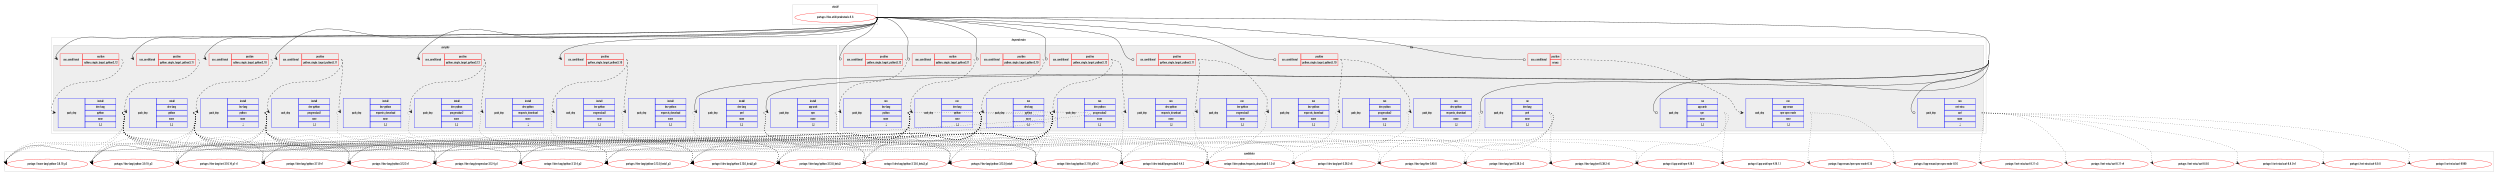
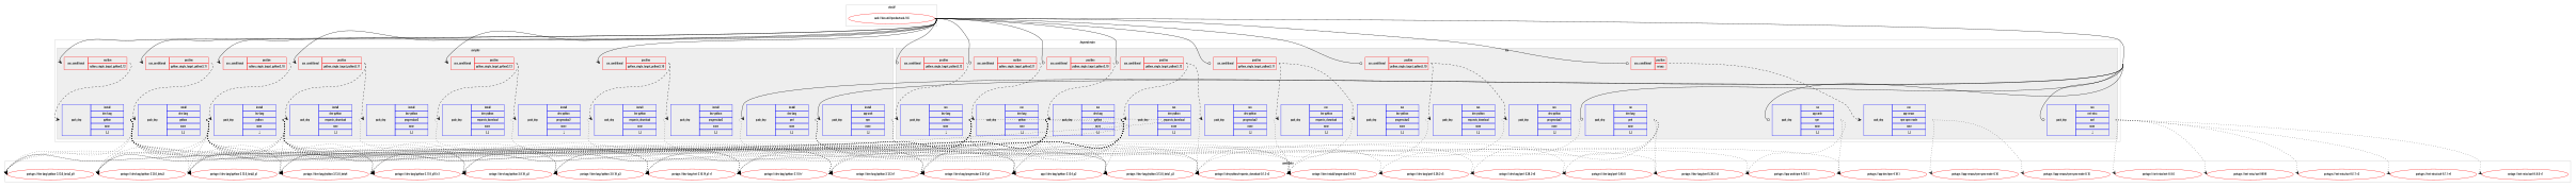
  digraph {
    compound=true
    concentrate=true
    fontname=Oswald
    fontsize=10
    newrank=true
    rankdir=TB
    ranksep=1.5
    node [color=red fontname=Oswald fontsize=10 shape=none]
    edge [arrowhead=vee fontname=Oswald headport=w style=dotted tailport=e weight=100]
-   n1 [label="portage://dev-util/rpmdevtools-9.6" width=4 shape=""]
+   n1 [label="pack://dev-util/rpmdevtools-9.6" width=4 shape=""]
    n2 [color=blue label=<<TABLE BORDER="0" CELLBORDER="1" CELLSPACING="0" CELLPADDING="4" WIDTH="220"><TR><TD ROWSPAN="6" CELLPADDING="30">pack_dep</TD></TR><TR><TD WIDTH="110">install</TD></TR><TR><TD>dev-lang</TD></TR><TR><TD>python</TD></TR><TR><TD>none</TD></TR><TR><TD>[,,]</TD></TR></TABLE>>]
    n3 [label=<<TABLE BORDER="0" CELLBORDER="1" CELLSPACING="0" CELLPADDING="4"><TR><TD ROWSPAN="3" CELLPADDING="10">use_conditional</TD></TR><TR><TD>positive</TD></TR><TR><TD>python_single_target_python3_10</TD></TR></TABLE>>]
    n4 [color=blue label=<<TABLE BORDER="0" CELLBORDER="1" CELLSPACING="0" CELLPADDING="4" WIDTH="220"><TR><TD ROWSPAN="6" CELLPADDING="30">pack_dep</TD></TR><TR><TD WIDTH="110">install</TD></TR><TR><TD>dev-python</TD></TR><TR><TD>progressbar2</TD></TR><TR><TD>none</TD></TR><TR><TD>[,,]</TD></TR></TABLE>>]
    n5 [color=blue label=<<TABLE BORDER="0" CELLBORDER="1" CELLSPACING="0" CELLPADDING="4" WIDTH="220"><TR><TD ROWSPAN="6" CELLPADDING="30">pack_dep</TD></TR><TR><TD WIDTH="110">install</TD></TR><TR><TD>dev-python</TD></TR><TR><TD>requests_download</TD></TR><TR><TD>none</TD></TR><TR><TD>[,,]</TD></TR></TABLE>>]
    n6 [label=<<TABLE BORDER="0" CELLBORDER="1" CELLSPACING="0" CELLPADDING="4"><TR><TD ROWSPAN="3" CELLPADDING="10">use_conditional</TD></TR><TR><TD>positive</TD></TR><TR><TD>python_single_target_python3_10</TD></TR></TABLE>>]
    n7 [color=blue label=<<TABLE BORDER="0" CELLBORDER="1" CELLSPACING="0" CELLPADDING="4" WIDTH="220"><TR><TD ROWSPAN="6" CELLPADDING="30">pack_dep</TD></TR><TR><TD WIDTH="110">install</TD></TR><TR><TD>dev-lang</TD></TR><TR><TD>python</TD></TR><TR><TD>none</TD></TR><TR><TD>[,,]</TD></TR></TABLE>>]
    n8 [label=<<TABLE BORDER="0" CELLBORDER="1" CELLSPACING="0" CELLPADDING="4"><TR><TD ROWSPAN="3" CELLPADDING="10">use_conditional</TD></TR><TR><TD>positive</TD></TR><TR><TD>python_single_target_python3_11</TD></TR></TABLE>>]
    n9 [color=blue label=<<TABLE BORDER="0" CELLBORDER="1" CELLSPACING="0" CELLPADDING="4" WIDTH="220"><TR><TD ROWSPAN="6" CELLPADDING="30">pack_dep</TD></TR><TR><TD WIDTH="110">install</TD></TR><TR><TD>dev-python</TD></TR><TR><TD>progressbar2</TD></TR><TR><TD>none</TD></TR><TR><TD>[,,]</TD></TR></TABLE>>]
    n10 [color=blue label=<<TABLE BORDER="0" CELLBORDER="1" CELLSPACING="0" CELLPADDING="4" WIDTH="220"><TR><TD ROWSPAN="6" CELLPADDING="30">pack_dep</TD></TR><TR><TD WIDTH="110">install</TD></TR><TR><TD>dev-python</TD></TR><TR><TD>requests_download</TD></TR><TR><TD>none</TD></TR><TR><TD>[,,]</TD></TR></TABLE>>]
    n11 [label=<<TABLE BORDER="0" CELLBORDER="1" CELLSPACING="0" CELLPADDING="4"><TR><TD ROWSPAN="3" CELLPADDING="10">use_conditional</TD></TR><TR><TD>positive</TD></TR><TR><TD>python_single_target_python3_12</TD></TR></TABLE>>]
    n12 [color=blue label=<<TABLE BORDER="0" CELLBORDER="1" CELLSPACING="0" CELLPADDING="4" WIDTH="220"><TR><TD ROWSPAN="6" CELLPADDING="30">pack_dep</TD></TR><TR><TD WIDTH="110">install</TD></TR><TR><TD>dev-python</TD></TR><TR><TD>progressbar2</TD></TR><TR><TD>none</TD></TR><TR><TD>[,,]</TD></TR></TABLE>>]
    n13 [color=blue label=<<TABLE BORDER="0" CELLBORDER="1" CELLSPACING="0" CELLPADDING="4" WIDTH="220"><TR><TD ROWSPAN="6" CELLPADDING="30">pack_dep</TD></TR><TR><TD WIDTH="110">install</TD></TR><TR><TD>dev-python</TD></TR><TR><TD>requests_download</TD></TR><TR><TD>none</TD></TR><TR><TD>[,,]</TD></TR></TABLE>>]
    n14 [label=<<TABLE BORDER="0" CELLBORDER="1" CELLSPACING="0" CELLPADDING="4"><TR><TD ROWSPAN="3" CELLPADDING="10">use_conditional</TD></TR><TR><TD>positive</TD></TR><TR><TD>python_single_target_python3_11</TD></TR></TABLE>>]
    n15 [color=blue label=<<TABLE BORDER="0" CELLBORDER="1" CELLSPACING="0" CELLPADDING="4" WIDTH="220"><TR><TD ROWSPAN="6" CELLPADDING="30">pack_dep</TD></TR><TR><TD WIDTH="110">install</TD></TR><TR><TD>dev-lang</TD></TR><TR><TD>python</TD></TR><TR><TD>none</TD></TR><TR><TD>[,,]</TD></TR></TABLE>>]
    n16 [label=<<TABLE BORDER="0" CELLBORDER="1" CELLSPACING="0" CELLPADDING="4"><TR><TD ROWSPAN="3" CELLPADDING="10">use_conditional</TD></TR><TR><TD>positive</TD></TR><TR><TD>python_single_target_python3_12</TD></TR></TABLE>>]
    n17 [color=blue label=<<TABLE BORDER="0" CELLBORDER="1" CELLSPACING="0" CELLPADDING="4" WIDTH="220"><TR><TD ROWSPAN="6" CELLPADDING="30">pack_dep</TD></TR><TR><TD WIDTH="110">install</TD></TR><TR><TD>app-arch</TD></TR><TR><TD>rpm</TD></TR><TR><TD>none</TD></TR><TR><TD>[,,]</TD></TR></TABLE>>]
    n18 [color=blue label=<<TABLE BORDER="0" CELLBORDER="1" CELLSPACING="0" CELLPADDING="4" WIDTH="220"><TR><TD ROWSPAN="6" CELLPADDING="30">pack_dep</TD></TR><TR><TD WIDTH="110">install</TD></TR><TR><TD>dev-lang</TD></TR><TR><TD>perl</TD></TR><TR><TD>none</TD></TR><TR><TD>[,,]</TD></TR></TABLE>>]
    n19 [color=blue label=<<TABLE BORDER="0" CELLBORDER="1" CELLSPACING="0" CELLPADDING="4" WIDTH="220"><TR><TD ROWSPAN="6" CELLPADDING="30">pack_dep</TD></TR><TR><TD WIDTH="110">run</TD></TR><TR><TD>app-emacs</TD></TR><TR><TD>rpm-spec-mode</TD></TR><TR><TD>none</TD></TR><TR><TD>[,,]</TD></TR></TABLE>>]
    n20 [label=<<TABLE BORDER="0" CELLBORDER="1" CELLSPACING="0" CELLPADDING="4"><TR><TD ROWSPAN="3" CELLPADDING="10">use_conditional</TD></TR><TR><TD>positive</TD></TR><TR><TD>emacs</TD></TR></TABLE>>]
    n21 [color=blue label=<<TABLE BORDER="0" CELLBORDER="1" CELLSPACING="0" CELLPADDING="4" WIDTH="220"><TR><TD ROWSPAN="6" CELLPADDING="30">pack_dep</TD></TR><TR><TD WIDTH="110">run</TD></TR><TR><TD>dev-lang</TD></TR><TR><TD>python</TD></TR><TR><TD>none</TD></TR><TR><TD>[,,]</TD></TR></TABLE>>]
    n22 [label=<<TABLE BORDER="0" CELLBORDER="1" CELLSPACING="0" CELLPADDING="4"><TR><TD ROWSPAN="3" CELLPADDING="10">use_conditional</TD></TR><TR><TD>positive</TD></TR><TR><TD>python_single_target_python3_10</TD></TR></TABLE>>]
    n23 [color=blue label=<<TABLE BORDER="0" CELLBORDER="1" CELLSPACING="0" CELLPADDING="4" WIDTH="220"><TR><TD ROWSPAN="6" CELLPADDING="30">pack_dep</TD></TR><TR><TD WIDTH="110">run</TD></TR><TR><TD>dev-python</TD></TR><TR><TD>progressbar2</TD></TR><TR><TD>none</TD></TR><TR><TD>[,,]</TD></TR></TABLE>>]
    n24 [color=blue label=<<TABLE BORDER="0" CELLBORDER="1" CELLSPACING="0" CELLPADDING="4" WIDTH="220"><TR><TD ROWSPAN="6" CELLPADDING="30">pack_dep</TD></TR><TR><TD WIDTH="110">run</TD></TR><TR><TD>dev-python</TD></TR><TR><TD>requests_download</TD></TR><TR><TD>none</TD></TR><TR><TD>[,,]</TD></TR></TABLE>>]
    n25 [label=<<TABLE BORDER="0" CELLBORDER="1" CELLSPACING="0" CELLPADDING="4"><TR><TD ROWSPAN="3" CELLPADDING="10">use_conditional</TD></TR><TR><TD>positive</TD></TR><TR><TD>python_single_target_python3_10</TD></TR></TABLE>>]
    n26 [color=blue label=<<TABLE BORDER="0" CELLBORDER="1" CELLSPACING="0" CELLPADDING="4" WIDTH="220"><TR><TD ROWSPAN="6" CELLPADDING="30">pack_dep</TD></TR><TR><TD WIDTH="110">run</TD></TR><TR><TD>dev-lang</TD></TR><TR><TD>python</TD></TR><TR><TD>none</TD></TR><TR><TD>[,,]</TD></TR></TABLE>>]
    n27 [label=<<TABLE BORDER="0" CELLBORDER="1" CELLSPACING="0" CELLPADDING="4"><TR><TD ROWSPAN="3" CELLPADDING="10">use_conditional</TD></TR><TR><TD>positive</TD></TR><TR><TD>python_single_target_python3_11</TD></TR></TABLE>>]
    n28 [color=blue label=<<TABLE BORDER="0" CELLBORDER="1" CELLSPACING="0" CELLPADDING="4" WIDTH="220"><TR><TD ROWSPAN="6" CELLPADDING="30">pack_dep</TD></TR><TR><TD WIDTH="110">run</TD></TR><TR><TD>dev-python</TD></TR><TR><TD>progressbar2</TD></TR><TR><TD>none</TD></TR><TR><TD>[,,]</TD></TR></TABLE>>]
    n29 [color=blue label=<<TABLE BORDER="0" CELLBORDER="1" CELLSPACING="0" CELLPADDING="4" WIDTH="220"><TR><TD ROWSPAN="6" CELLPADDING="30">pack_dep</TD></TR><TR><TD WIDTH="110">run</TD></TR><TR><TD>dev-python</TD></TR><TR><TD>requests_download</TD></TR><TR><TD>none</TD></TR><TR><TD>[,,]</TD></TR></TABLE>>]
    n30 [label=<<TABLE BORDER="0" CELLBORDER="1" CELLSPACING="0" CELLPADDING="4"><TR><TD ROWSPAN="3" CELLPADDING="10">use_conditional</TD></TR><TR><TD>positive</TD></TR><TR><TD>python_single_target_python3_11</TD></TR></TABLE>>]
    n31 [color=blue label=<<TABLE BORDER="0" CELLBORDER="1" CELLSPACING="0" CELLPADDING="4" WIDTH="220"><TR><TD ROWSPAN="6" CELLPADDING="30">pack_dep</TD></TR><TR><TD WIDTH="110">run</TD></TR><TR><TD>dev-lang</TD></TR><TR><TD>python</TD></TR><TR><TD>none</TD></TR><TR><TD>[,,]</TD></TR></TABLE>>]
    n32 [label=<<TABLE BORDER="0" CELLBORDER="1" CELLSPACING="0" CELLPADDING="4"><TR><TD ROWSPAN="3" CELLPADDING="10">use_conditional</TD></TR><TR><TD>positive</TD></TR><TR><TD>python_single_target_python3_12</TD></TR></TABLE>>]
    n33 [color=blue label=<<TABLE BORDER="0" CELLBORDER="1" CELLSPACING="0" CELLPADDING="4" WIDTH="220"><TR><TD ROWSPAN="6" CELLPADDING="30">pack_dep</TD></TR><TR><TD WIDTH="110">run</TD></TR><TR><TD>dev-python</TD></TR><TR><TD>requests_download</TD></TR><TR><TD>none</TD></TR><TR><TD>[,,]</TD></TR></TABLE>>]
    n34 [color=blue label=<<TABLE BORDER="0" CELLBORDER="1" CELLSPACING="0" CELLPADDING="4" WIDTH="220"><TR><TD ROWSPAN="6" CELLPADDING="30">pack_dep</TD></TR><TR><TD WIDTH="110">run</TD></TR><TR><TD>dev-python</TD></TR><TR><TD>progressbar2</TD></TR><TR><TD>none</TD></TR><TR><TD>[,,]</TD></TR></TABLE>>]
    n35 [label=<<TABLE BORDER="0" CELLBORDER="1" CELLSPACING="0" CELLPADDING="4"><TR><TD ROWSPAN="3" CELLPADDING="10">use_conditional</TD></TR><TR><TD>positive</TD></TR><TR><TD>python_single_target_python3_12</TD></TR></TABLE>>]
    n36 [color=blue label=<<TABLE BORDER="0" CELLBORDER="1" CELLSPACING="0" CELLPADDING="4" WIDTH="220"><TR><TD ROWSPAN="6" CELLPADDING="30">pack_dep</TD></TR><TR><TD WIDTH="110">run</TD></TR><TR><TD>app-arch</TD></TR><TR><TD>rpm</TD></TR><TR><TD>none</TD></TR><TR><TD>[,,]</TD></TR></TABLE>>]
    n37 [color=blue label=<<TABLE BORDER="0" CELLBORDER="1" CELLSPACING="0" CELLPADDING="4" WIDTH="220"><TR><TD ROWSPAN="6" CELLPADDING="30">pack_dep</TD></TR><TR><TD WIDTH="110">run</TD></TR><TR><TD>dev-lang</TD></TR><TR><TD>perl</TD></TR><TR><TD>none</TD></TR><TR><TD>[,,]</TD></TR></TABLE>>]
    n38 [color=blue label=<<TABLE BORDER="0" CELLBORDER="1" CELLSPACING="0" CELLPADDING="4" WIDTH="220"><TR><TD ROWSPAN="6" CELLPADDING="30">pack_dep</TD></TR><TR><TD WIDTH="110">run</TD></TR><TR><TD>net-misc</TD></TR><TR><TD>curl</TD></TR><TR><TD>none</TD></TR><TR><TD>[,,]</TD></TR></TABLE>>]
    n39 [label="portage://dev-lang/python-3.13.0_beta4" width=4 shape=""]
    n40 [label="portage://dev-lang/python-3.13.0_beta3_p1" width=4 shape=""]
    n41 [label="portage://dev-lang/python-3.13.0_beta3" width=4 shape=""]
    n42 [label="portage://dev-lang/python-3.13.0_beta2_p9" width=4 shape=""]
    n43 [label="portage://dev-lang/python-3.13.0_beta1_p3" width=4 shape=""]
-   n44 [label="portage://dev-lang/python-3.12.4_p2" width=4 shape=""]
+   n44 [label="app://dev-lang/python-3.12.4_p2" width=4 shape=""]
    n45 [label="portage://dev-lang/progressbar-3.12.4_p1" width=4 shape=""]
    n46 [label="portage://dev-lang/python-3.12.3-r1" width=4 shape=""]
    n47 [label="portage://dev-lang/python-3.11.9-r1" width=4 shape=""]
    n48 [label="portage://dev-lang/net-3.10.14_p1-r1" width=4 shape=""]
    n49 [label="portage://dev-lang/python-3.9.19_p3" width=4 shape=""]
-   n50 [label="portage://none-lang/python-3.8.19_p2" width=4 shape=""]
+   n50 [label="portage://dev-lang/python-3.8.19_p2" width=4 shape=""]
    n51 [label="portage://dev-lang/python-2.7.18_p16-r2" width=4 shape=""]
    n52 [label="portage://dev-install/progressbar2-4.4.2" width=4 shape=""]
    n53 [label="portage://dev-python/requests_download-0.1.2-r2" width=4 shape=""]
    n54 [label="portage://app-arch/rpm-4.19.1.1" width=4 shape=""]
-   n55 [label="portage://app-arch/rpm-4.18.1" width=4 shape=""]
-   n56 [label="portage://dev-lang/dev-5.40.0" width=4 shape=""]
+   n55 [label="portage://app-dev/rpm-4.18.1" width=4 shape=""]
+   n56 [label="portage://dev-lang/perl-5.40.0" width=4 shape=""]
    n57 [label="portage://dev-lang/perl-5.38.2-r6" width=4 shape=""]
    n58 [label="portage://dev-lang/perl-5.38.2-r5" width=4 shape=""]
    n59 [label="portage://dev-lang/perl-5.38.2-r3" width=4 shape=""]
    n60 [label="portage://app-emacs/rpm-spec-mode-0.16" width=4 shape=""]
    n61 [label="portage://app-emacs/rpm-spec-mode-0.15" width=4 shape=""]
    n62 [label="portage://net-misc/curl-9999" width=4 shape=""]
-   n63 [label="portage://net-misc/curl-8.9.0" width=4 shape=""]
+   n63 [label="portage://net-misc/net-8.9.0" width=4 shape=""]
    n64 [label="portage://net-misc/curl-8.8.0-r1" width=4 shape=""]
-   n65 [label="portage://net-misc/curl-8.8.0" width=4 shape=""]
    n66 [label="portage://net-misc/curl-8.7.1-r4" width=4 shape=""]
    n67 [label="portage://net-misc/curl-8.7.1-r3" width=4 shape=""]
    subgraph cluster_1 {
      color=gray
      label=<<i>ebuild</i>>
      n1
    }
    subgraph cluster_2 {
      color=gray
      label=<<i>dependencies</i>>
      subgraph cluster_3 {
        color=gray
        fillcolor="#eeeeee"
        label=<<i>compile</i>>
        style=filled
        subgraph sub_4 {
          color=gray
          fillcolor="#eeeeee"
          label=<<i>compile</i>>
          style=filled
          n3
          subgraph sub_5 {
            color=gray
            fillcolor="#eeeeee"
            label=<<i>compile</i>>
            style=filled
            n2
          }
        }
        subgraph sub_6 {
          color=gray
          fillcolor="#eeeeee"
          label=<<i>compile</i>>
          style=filled
          n6
          subgraph sub_7 {
            color=gray
            fillcolor="#eeeeee"
            label=<<i>compile</i>>
            style=filled
            n4
          }
          subgraph sub_8 {
            color=gray
            fillcolor="#eeeeee"
            label=<<i>compile</i>>
            style=filled
            n5
          }
        }
        subgraph sub_9 {
          color=gray
          fillcolor="#eeeeee"
          label=<<i>compile</i>>
          style=filled
          n8
          subgraph sub_10 {
            color=gray
            fillcolor="#eeeeee"
            label=<<i>compile</i>>
            style=filled
            n7
          }
        }
        subgraph sub_11 {
          color=gray
          fillcolor="#eeeeee"
          label=<<i>compile</i>>
          style=filled
          n11
          subgraph sub_12 {
            color=gray
            fillcolor="#eeeeee"
            label=<<i>compile</i>>
            style=filled
            n9
          }
          subgraph sub_13 {
            color=gray
            fillcolor="#eeeeee"
            label=<<i>compile</i>>
            style=filled
            n10
          }
        }
        subgraph sub_14 {
          color=gray
          fillcolor="#eeeeee"
          label=<<i>compile</i>>
          style=filled
          n14
          subgraph sub_15 {
            color=gray
            fillcolor="#eeeeee"
            label=<<i>compile</i>>
            style=filled
            n12
          }
          subgraph sub_16 {
            color=gray
            fillcolor="#eeeeee"
            label=<<i>compile</i>>
            style=filled
            n13
          }
        }
        subgraph sub_17 {
          color=gray
          fillcolor="#eeeeee"
          label=<<i>compile</i>>
          style=filled
          n16
          subgraph sub_18 {
            color=gray
            fillcolor="#eeeeee"
            label=<<i>compile</i>>
            style=filled
            n15
          }
        }
        subgraph sub_19 {
          color=gray
          fillcolor="#eeeeee"
          label=<<i>compile</i>>
          style=filled
          n17
        }
        subgraph sub_20 {
          color=gray
          fillcolor="#eeeeee"
          label=<<i>compile</i>>
          style=filled
          n18
        }
      }
      subgraph cluster_21 {
        color=gray
        fillcolor="#eeeeee"
        label=<<i>compile and run</i>>
        style=filled
      }
      subgraph cluster_22 {
        color=gray
        fillcolor="#eeeeee"
        label=<<i>run</i>>
        style=filled
        subgraph sub_23 {
          color=gray
          fillcolor="#eeeeee"
          label=<<i>run</i>>
          style=filled
          n20
          subgraph sub_24 {
            color=gray
            fillcolor="#eeeeee"
            label=<<i>run</i>>
            style=filled
            n19
          }
        }
        subgraph sub_25 {
          color=gray
          fillcolor="#eeeeee"
          label=<<i>run</i>>
          style=filled
          n22
          subgraph sub_26 {
            color=gray
            fillcolor="#eeeeee"
            label=<<i>run</i>>
            style=filled
            n21
          }
        }
        subgraph sub_27 {
          color=gray
          fillcolor="#eeeeee"
          label=<<i>run</i>>
          style=filled
          n25
          subgraph sub_28 {
            color=gray
            fillcolor="#eeeeee"
            label=<<i>run</i>>
            style=filled
            n23
          }
          subgraph sub_29 {
            color=gray
            fillcolor="#eeeeee"
            label=<<i>run</i>>
            style=filled
            n24
          }
        }
        subgraph sub_30 {
          color=gray
          fillcolor="#eeeeee"
          label=<<i>run</i>>
          style=filled
          n27
          subgraph sub_31 {
            color=gray
            fillcolor="#eeeeee"
            label=<<i>run</i>>
            style=filled
            n26
          }
        }
        subgraph sub_32 {
          color=gray
          fillcolor="#eeeeee"
          label=<<i>run</i>>
          style=filled
          n30
          subgraph sub_33 {
            color=gray
            fillcolor="#eeeeee"
            label=<<i>run</i>>
            style=filled
            n28
          }
          subgraph sub_34 {
            color=gray
            fillcolor="#eeeeee"
            label=<<i>run</i>>
            style=filled
            n29
          }
        }
        subgraph sub_35 {
          color=gray
          fillcolor="#eeeeee"
          label=<<i>run</i>>
          style=filled
          n32
          subgraph sub_36 {
            color=gray
            fillcolor="#eeeeee"
            label=<<i>run</i>>
            style=filled
            n31
          }
        }
        subgraph sub_37 {
          color=gray
          fillcolor="#eeeeee"
          label=<<i>run</i>>
          style=filled
          n35
          subgraph sub_38 {
            color=gray
            fillcolor="#eeeeee"
            label=<<i>run</i>>
            style=filled
            n33
          }
          subgraph sub_39 {
            color=gray
            fillcolor="#eeeeee"
            label=<<i>run</i>>
            style=filled
            n34
          }
        }
        subgraph sub_40 {
          color=gray
          fillcolor="#eeeeee"
          label=<<i>run</i>>
          style=filled
          n36
        }
        subgraph sub_41 {
          color=gray
          fillcolor="#eeeeee"
          label=<<i>run</i>>
          style=filled
          n37
        }
        subgraph sub_42 {
          color=gray
          fillcolor="#eeeeee"
          label=<<i>run</i>>
          style=filled
          n38
        }
      }
    }
    subgraph cluster_43 {
      color=gray
      label=<<i>candidates</i>>
      rank=same
      subgraph sub_44 {
        color=black
        label=<<i>candidates</i>>
        nodesep=1
        rank=same
        n39
        n40
        n41
        n42
        n43
        n44
        n45
        n46
        n47
        n48
        n49
        n50
        n51
      }
      subgraph sub_45 {
        color=black
        label=<<i>candidates</i>>
        nodesep=1
        rank=same
        n52
      }
      subgraph sub_46 {
        color=black
        label=<<i>candidates</i>>
        nodesep=1
        rank=same
        n53
      }
      subgraph sub_47 {
        color=black
        label=<<i>candidates</i>>
        nodesep=1
        rank=same
        n39
        n40
        n41
        n42
        n43
        n44
        n45
        n46
        n47
        n48
        n49
        n50
        n51
      }
      subgraph sub_48 {
        color=black
        label=<<i>candidates</i>>
        nodesep=1
        rank=same
        n52
      }
      subgraph sub_49 {
        color=black
        label=<<i>candidates</i>>
        nodesep=1
        rank=same
        n53
      }
      subgraph sub_50 {
        color=black
        label=<<i>candidates</i>>
        nodesep=1
        rank=same
        n39
        n40
        n41
        n42
        n43
        n44
        n45
        n46
        n47
        n48
        n49
        n50
        n51
      }
      subgraph sub_51 {
        color=black
        label=<<i>candidates</i>>
        nodesep=1
        rank=same
        n52
      }
      subgraph sub_52 {
        color=black
        label=<<i>candidates</i>>
        nodesep=1
        rank=same
        n53
      }
      subgraph sub_53 {
        color=black
        label=<<i>candidates</i>>
        nodesep=1
        rank=same
        n54
        n55
      }
      subgraph sub_54 {
        color=black
        label=<<i>candidates</i>>
        nodesep=1
        rank=same
        n56
        n57
        n58
        n59
      }
      subgraph sub_55 {
        color=black
        label=<<i>candidates</i>>
        nodesep=1
        rank=same
        n60
        n61
      }
      subgraph sub_56 {
        color=black
        label=<<i>candidates</i>>
        nodesep=1
        rank=same
        n39
        n40
        n41
        n42
        n43
        n44
        n45
        n46
        n47
        n48
        n49
        n50
        n51
      }
      subgraph sub_57 {
        color=black
        label=<<i>candidates</i>>
        nodesep=1
        rank=same
        n52
      }
      subgraph sub_58 {
        color=black
        label=<<i>candidates</i>>
        nodesep=1
        rank=same
        n52
      }
      subgraph sub_59 {
        color=black
        label=<<i>candidates</i>>
        nodesep=1
        rank=same
        n53
      }
      subgraph sub_60 {
        color=black
        label=<<i>candidates</i>>
        nodesep=1
        rank=same
        n39
        n40
        n41
        n42
        n43
        n44
        n45
        n46
        n47
        n48
        n49
        n50
        n51
      }
      subgraph sub_61 {
        color=black
        label=<<i>candidates</i>>
        nodesep=1
        rank=same
        n52
      }
      subgraph sub_62 {
        color=black
        label=<<i>candidates</i>>
        nodesep=1
        rank=same
        n53
      }
      subgraph sub_63 {
        color=black
        label=<<i>candidates</i>>
        nodesep=1
        rank=same
        n39
        n40
        n41
        n42
        n43
        n44
        n45
        n46
        n47
        n48
        n49
        n50
        n51
      }
      subgraph sub_64 {
        color=black
        label=<<i>candidates</i>>
        nodesep=1
        rank=same
        n53
      }
      subgraph sub_65 {
        color=black
        label=<<i>candidates</i>>
        nodesep=1
        rank=same
        n54
        n55
      }
      subgraph sub_66 {
        color=black
        label=<<i>candidates</i>>
        nodesep=1
        rank=same
        n56
        n57
        n58
        n59
      }
      subgraph sub_67 {
        color=black
        label=<<i>candidates</i>>
        nodesep=1
        rank=same
        n62
        n63
        n64
-       n65
        n66
        n67
      }
    }
    n1 -> n3 [style=solid weight=20]
    n1 -> n6 [style=solid weight=20]
    n1 -> n8 [style=solid weight=20]
    n1 -> n11 [style=solid weight=20]
    n1 -> n14 [style=solid weight=20]
    n1 -> n16 [style=solid weight=20]
    n1 -> n17 [style=solid weight=20]
    n1 -> n18 [style=solid weight=20]
    n1 -> n20 [arrowhead=odot style=solid weight=20]
    n1 -> n22 [arrowhead=odot style=solid weight=20]
    n1 -> n25 [arrowhead=odot style=solid weight=20]
    n1 -> n27 [arrowhead=odot style=solid weight=20]
    n1 -> n30 [arrowhead=odot style=solid weight=20]
    n1 -> n32 [arrowhead=odot style=solid weight=20]
    n1 -> n35 [arrowhead=odot style=solid weight=20]
    n1 -> n36 [arrowhead=odot style=solid weight=20]
    n1 -> n37 [arrowhead=odot style=solid weight=20]
    n1 -> n38 [arrowhead=odot style=solid weight=20]
    n2 -> n39
    n2 -> n40
    n2 -> n41
    n2 -> n42
    n2 -> n43
    n2 -> n44
    n2 -> n45
    n2 -> n46
    n2 -> n47
    n2 -> n48
    n2 -> n49
    n2 -> n50
    n2 -> n51
    n3 -> n2 [style=dashed weight=20]
    n4 -> n52
    n5 -> n53
    n6 -> n4 [style=dashed weight=20]
    n6 -> n5 [style=dashed weight=20]
    n7 -> n39
    n7 -> n40
    n7 -> n41
    n7 -> n42
    n7 -> n43
    n7 -> n44
    n7 -> n45
    n7 -> n46
    n7 -> n47
    n7 -> n48
    n7 -> n49
    n7 -> n50
    n7 -> n51
    n8 -> n7 [style=dashed weight=20]
    n9 -> n52
    n10 -> n53
    n11 -> n9 [style=dashed weight=20]
    n11 -> n10 [style=dashed weight=20]
    n12 -> n52
    n13 -> n53
    n14 -> n12 [style=dashed weight=20]
    n14 -> n13 [style=dashed weight=20]
    n15 -> n39
    n15 -> n40
    n15 -> n41
    n15 -> n42
    n15 -> n43
    n15 -> n44
    n15 -> n45
    n15 -> n46
    n15 -> n47
    n15 -> n48
    n15 -> n49
    n15 -> n50
    n15 -> n51
    n16 -> n15 [style=dashed weight=20]
    n17 -> n54
    n17 -> n55
    n18 -> n56
    n18 -> n57
    n18 -> n58
    n18 -> n59
    n19 -> n60
    n19 -> n61
    n20 -> n19 [style=dashed weight=20]
    n21 -> n39
    n21 -> n40
    n21 -> n41
    n21 -> n42
    n21 -> n43
    n21 -> n44
    n21 -> n45
    n21 -> n46
    n21 -> n47
    n21 -> n48
    n21 -> n49
    n21 -> n50
    n21 -> n51
    n22 -> n21 [style=dashed weight=20]
    n23 -> n52
    n24 -> n53
    n25 -> n23 [style=dashed weight=20]
    n25 -> n24 [style=dashed weight=20]
    n26 -> n39
    n26 -> n40
    n26 -> n41
    n26 -> n42
    n26 -> n43
    n26 -> n44
    n26 -> n45
    n26 -> n46
    n26 -> n47
    n26 -> n48
    n26 -> n49
    n26 -> n50
    n26 -> n51
    n27 -> n26 [style=dashed weight=20]
    n28 -> n52
    n29 -> n53
    n30 -> n28 [style=dashed weight=20]
    n30 -> n29 [style=dashed weight=20]
    n31 -> n39
    n31 -> n40
    n31 -> n41
    n31 -> n42
    n31 -> n43
    n31 -> n44
    n31 -> n45
    n31 -> n46
    n31 -> n47
    n31 -> n48
    n31 -> n49
    n31 -> n50
    n31 -> n51
    n32 -> n31 [style=dashed weight=20]
    n33 -> n53
    n34 -> n52
    n35 -> n33 [style=dashed weight=20]
    n35 -> n34 [style=dashed weight=20]
    n36 -> n54
    n36 -> n55
    n37 -> n56
    n37 -> n57
    n37 -> n58
    n37 -> n59
    n38 -> n62
    n38 -> n63
    n38 -> n64
-   n38 -> n65
    n38 -> n66
    n38 -> n67
  }
